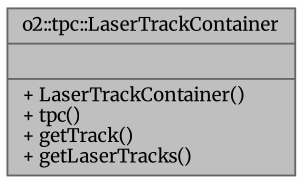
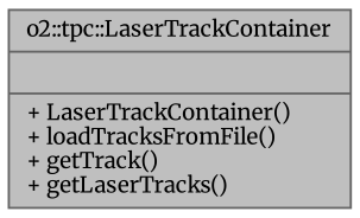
  digraph {
    fontname=Merriweather
-   n1 [color=gray40 fillcolor=grey75 fontcolor=black fontname=Merriweather fontsize=10 height=0.2 label="{o2::tpc::LaserTrackContainer\n||+ LaserTrackContainer()\l+ tpc()\l+ getTrack()\l+ getLaserTracks()\l}" shape=record style=filled width=0.4]
+   n1 [color=gray40 fillcolor=grey75 fontcolor=black fontname=Merriweather fontsize=10 height=0.2 label="{o2::tpc::LaserTrackContainer\n||+ LaserTrackContainer()\l+ loadTracksFromFile()\l+ getTrack()\l+ getLaserTracks()\l}" shape=record style=filled width=0.4]
  }
